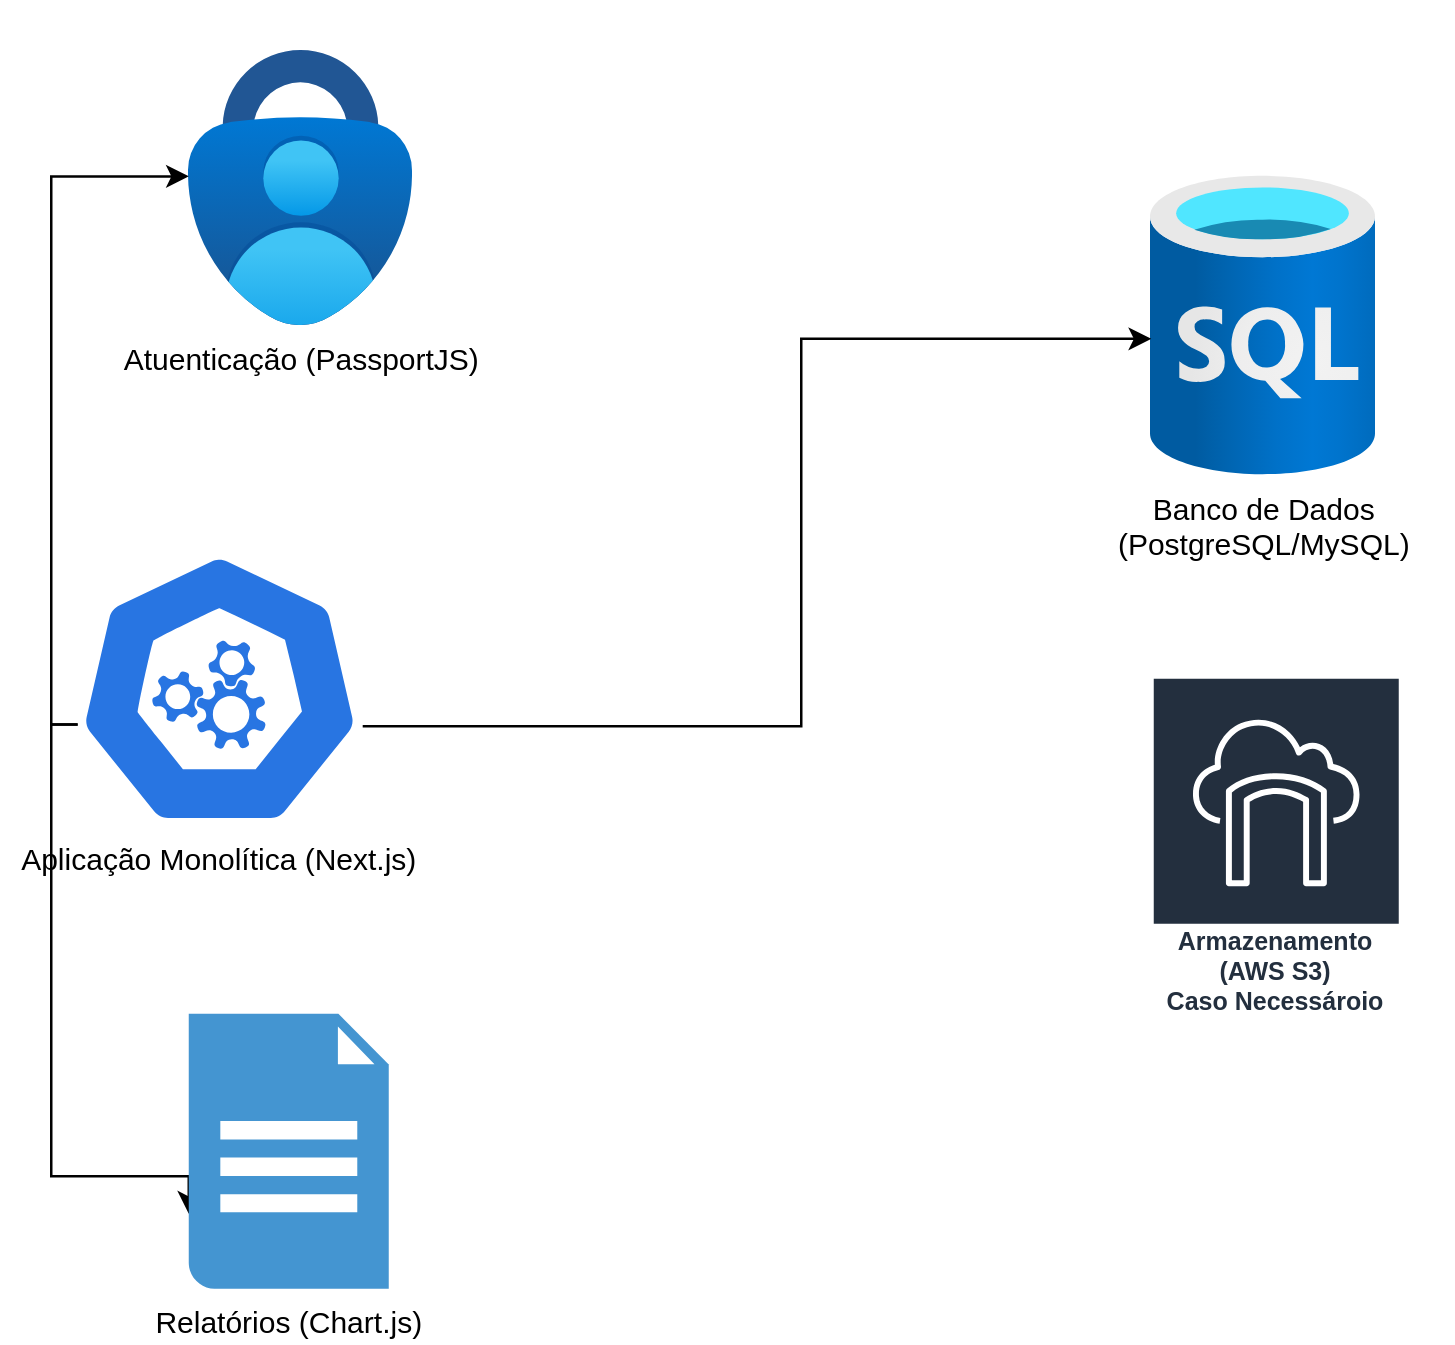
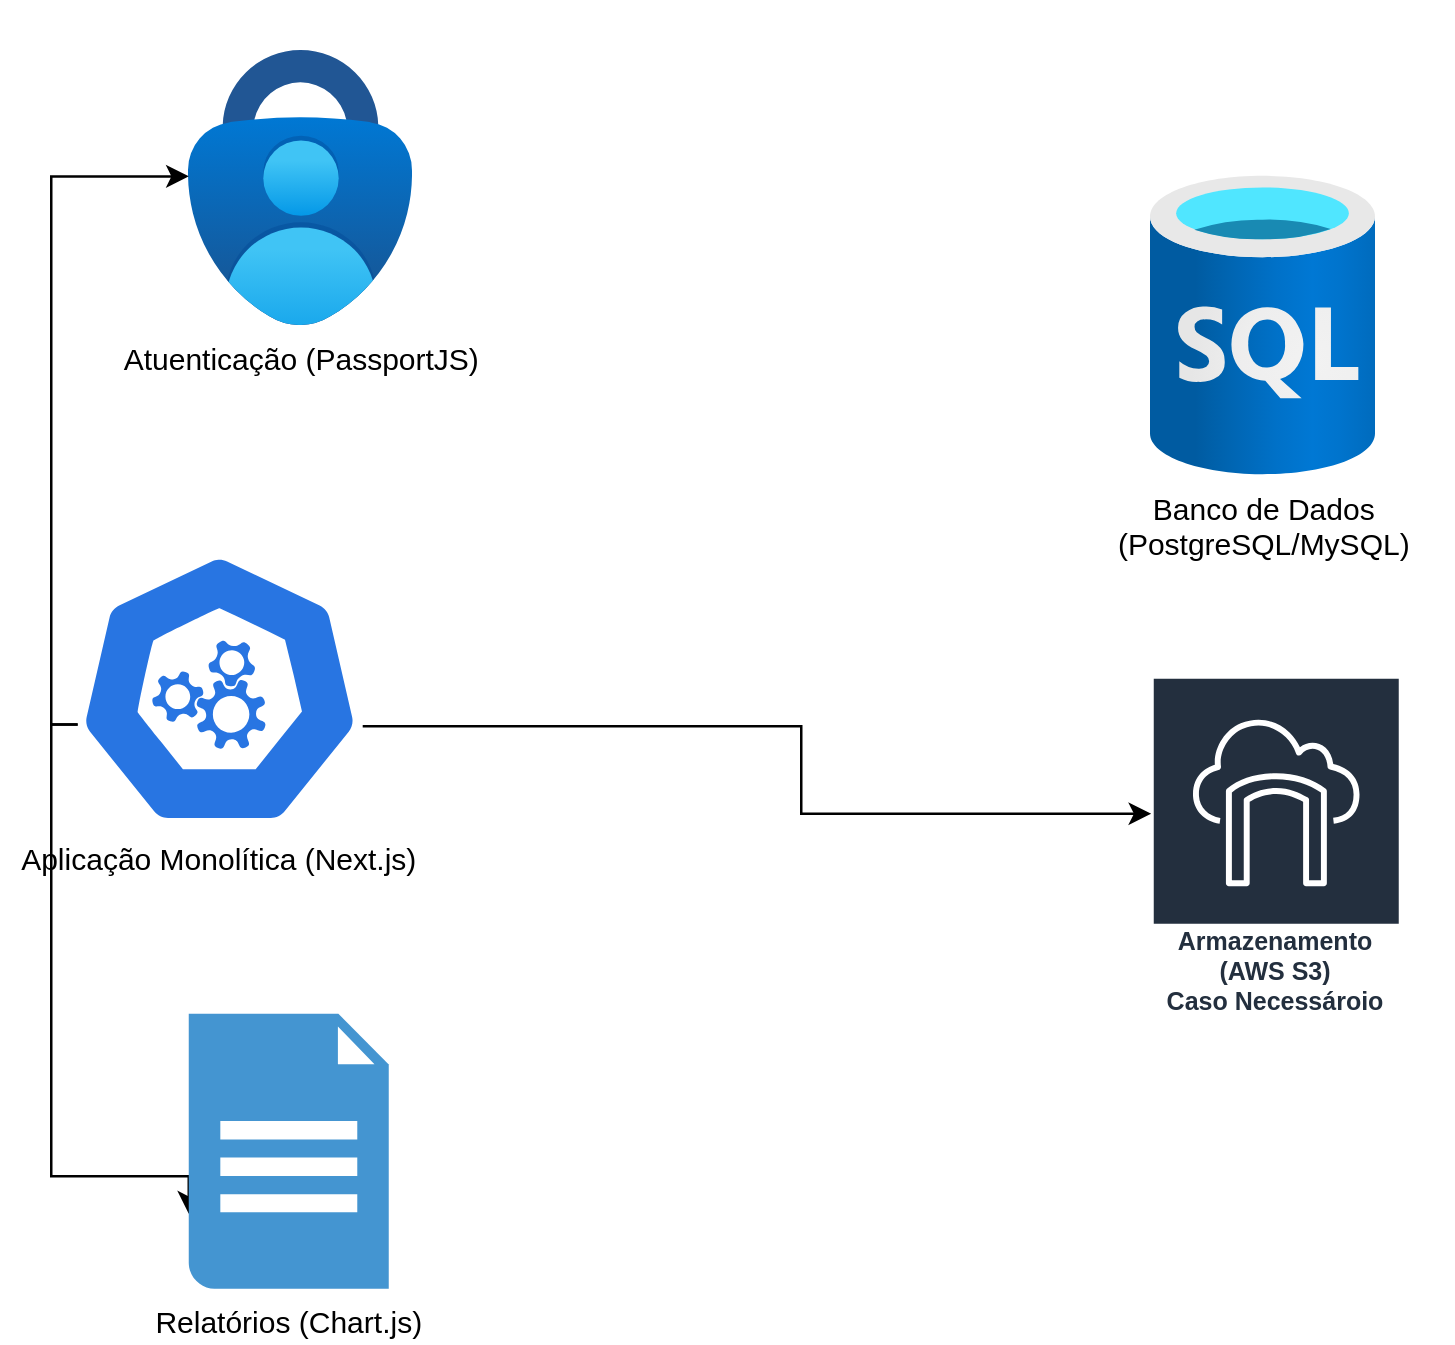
  <mxCell id="0" />
  <mxCell id="1" parent="0" />
  <mxCell id="2" value="Atuenticação (PassportJS)" style="image;aspect=fixed;html=1;points=[];align=center;fontSize=12;image=img/lib/azure2/security/Multifactor_Authentication.svg;" vertex="1" parent="1"><mxGeometry x="75.19" y="20" width="89.61" height="110" as="geometry" /></mxCell>
+ <mxCell id="3" style="edgeStyle=orthogonalEdgeStyle;rounded=0;orthogonalLoop=1;jettySize=auto;html=1;" edge="1" parent="1" source="5" target="7"><mxGeometry relative="1" as="geometry"><Array as="points"><mxPoint x="320" y="290" /><mxPoint x="320" y="325" /></Array></mxGeometry></mxCell>
  <mxCell id="4" style="edgeStyle=orthogonalEdgeStyle;rounded=0;orthogonalLoop=1;jettySize=auto;html=1;exitX=0.005;exitY=0.63;exitDx=0;exitDy=0;exitPerimeter=0;entryX=0;entryY=0.727;entryDx=0;entryDy=0;entryPerimeter=0;" edge="1" parent="1" source="5" target="8"><mxGeometry relative="1" as="geometry"><Array as="points"><mxPoint x="20" y="289" /><mxPoint x="20" y="470" /></Array></mxGeometry></mxCell>
  <mxCell id="5" value="Aplicação Monolítica (Next.js)" style="aspect=fixed;sketch=0;html=1;dashed=0;whitespace=wrap;verticalLabelPosition=bottom;verticalAlign=top;fillColor=#2875E2;strokeColor=#ffffff;points=[[0.005,0.63,0],[0.1,0.2,0],[0.9,0.2,0],[0.5,0,0],[0.995,0.63,0],[0.72,0.99,0],[0.5,1,0],[0.28,0.99,0]];shape=mxgraph.kubernetes.icon2;prIcon=api" vertex="1" parent="1"><mxGeometry x="30" y="220" width="114.58" height="110" as="geometry" /></mxCell>
  <mxCell id="6" value="Banco de Dados&lt;div&gt;(PostgreSQL/MySQL)&lt;/div&gt;" style="image;aspect=fixed;html=1;points=[];align=center;fontSize=12;image=img/lib/azure2/databases/SQL_Database.svg;" vertex="1" parent="1"><mxGeometry x="460" y="70" width="90" height="120" as="geometry" /></mxCell>
  <mxCell id="7" value="Armazenamento (AWS S3)&lt;div&gt;Caso Necessároio&lt;/div&gt;" style="sketch=0;outlineConnect=0;fontColor=#232F3E;gradientColor=none;strokeColor=#ffffff;fillColor=#232F3E;dashed=0;verticalLabelPosition=middle;verticalAlign=bottom;align=center;html=1;whiteSpace=wrap;fontSize=10;fontStyle=1;spacing=3;shape=mxgraph.aws4.productIcon;prIcon=mxgraph.aws4.storage_gateway;" vertex="1" parent="1"><mxGeometry x="460" y="270" width="100" height="140" as="geometry" /></mxCell>
  <mxCell id="8" value="Relatórios (Chart.js)" style="shadow=0;dashed=0;html=1;strokeColor=none;fillColor=#4495D1;labelPosition=center;verticalLabelPosition=bottom;verticalAlign=top;align=center;outlineConnect=0;shape=mxgraph.veeam.2d.report;" vertex="1" parent="1"><mxGeometry x="75" y="405" width="80" height="110" as="geometry" /></mxCell>
- <mxCell id="9" style="edgeStyle=orthogonalEdgeStyle;rounded=0;orthogonalLoop=1;jettySize=auto;html=1;entryX=0;entryY=0.542;entryDx=0;entryDy=0;entryPerimeter=0;" edge="1" parent="1" source="5" target="6"><mxGeometry relative="1" as="geometry"><Array as="points"><mxPoint x="320" y="290" /><mxPoint x="320" y="135" /></Array></mxGeometry></mxCell>
  <mxCell id="10" style="edgeStyle=orthogonalEdgeStyle;rounded=0;orthogonalLoop=1;jettySize=auto;html=1;entryX=-0.002;entryY=0.455;entryDx=0;entryDy=0;entryPerimeter=0;exitX=0.005;exitY=0.63;exitDx=0;exitDy=0;exitPerimeter=0;" edge="1" parent="1" source="5" target="2"><mxGeometry relative="1" as="geometry"><Array as="points"><mxPoint x="20" y="289" /><mxPoint x="20" y="70" /></Array></mxGeometry></mxCell>
